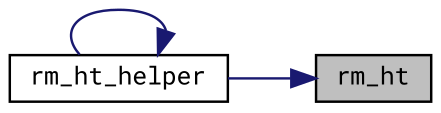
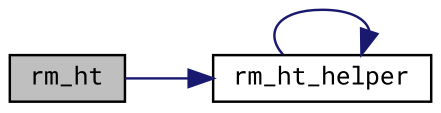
  digraph {
    rankdir=LR
    fontname="Roboto Mono"
    node [color=black fontname="Roboto Mono" fontsize=10 shape=record style=filled]
    edge [color=midnightblue fontname="Roboto Mono" fontsize=10 labelfontname=Helvetica labelfontsize=10 style=solid]
    n1 [fillcolor=grey75 fontcolor=black height=0.2 label=rm_ht width=0.4]
    n2 [fillcolor=white height=0.2 label=rm_ht_helper width=0.4]
-   n2 -> n1
+   n1 -> n2
    n2 -> n2
  }
